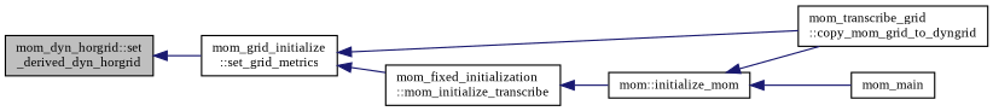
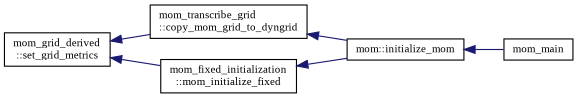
  digraph {
    fontname="Liberation Serif"
    rankdir=LR
    node [color=black fillcolor=white fontname="Liberation Serif" fontsize=10 shape=record style=filled]
    edge [color=midnightblue dir=back fontname="Liberation Serif" fontsize=10 labelfontname=Helvetica labelfontsize=10 style=solid]
-   n1 [fillcolor=grey75 fontcolor=black height=0.2 label="mom_dyn_horgrid::set\l_derived_dyn_horgrid" width=0.4]
-   n2 [height=0.2 label="mom_grid_initialize\l::set_grid_metrics" width=0.4]
+   n2 [height=0.2 label="mom_grid_derived\l::set_grid_metrics" width=0.4]
    n3 [height=0.2 label="mom_transcribe_grid\l::copy_mom_grid_to_dyngrid" width=0.4]
    n4 [height=0.2 label="mom::initialize_mom" width=0.4]
-   n5 [height=0.2 label="mom_fixed_initialization\l::mom_initialize_transcribe" width=0.4]
+   n5 [height=0.2 label="mom_fixed_initialization\l::mom_initialize_fixed" width=0.4]
    n6 [height=0.2 label=mom_main width=0.4]
-   n1 -> n2
    n2 -> n3
    n2 -> n5
-   n4 -> n3
+   n3 -> n4
    n4 -> n6
    n5 -> n4
  }
